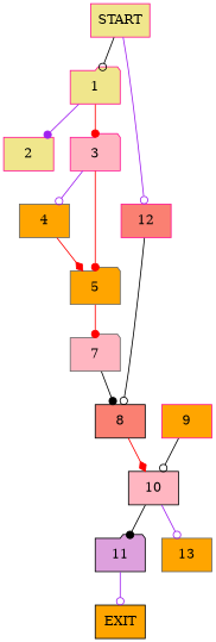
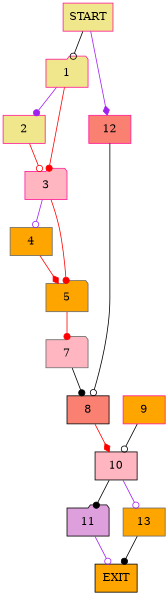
  digraph {
    node [color=deeppink fillcolor=orange shape=box style=filled]
    edge [arrowhead=odot color=black]
    n1 [fillcolor=khaki label=START]
    1 [fillcolor=khaki shape=folder]
    12 [fillcolor=salmon]
    2 [fillcolor=khaki]
    3 [fillcolor=lightpink shape=folder]
    8 [color=black fillcolor=salmon]
    n7 [color=black label=EXIT]
    4 [color=gray40]
    5 [color=gray40 shape=folder]
    7 [color=gray40 fillcolor=lightpink shape=folder]
    10 [color=black fillcolor=lightpink]
    9
    11 [color=black fillcolor=plum shape=folder]
    13 [color=gray40]
    n1 -> 1
-   n1 -> 12 [color=purple]
+   n1 -> 12 [arrowhead=diamond color=purple]
    1 -> 2 [arrowhead=dot color=purple]
    1 -> 3 [arrowhead=dot color=red]
    12 -> 8
+   2 -> 3 [color=red]
    3 -> 4 [color=purple]
    3 -> 5 [arrowhead=dot color=red]
    8 -> 10 [arrowhead=diamond color=red]
    4 -> 5 [arrowhead=diamond color=red]
    5 -> 7 [arrowhead=dot color=red]
    7 -> 8 [arrowhead=dot]
    10 -> 11 [arrowhead=dot]
    10 -> 13 [color=purple]
    9 -> 10
    11 -> n7 [color=purple]
+   13 -> n7 [arrowhead=dot]
  }
